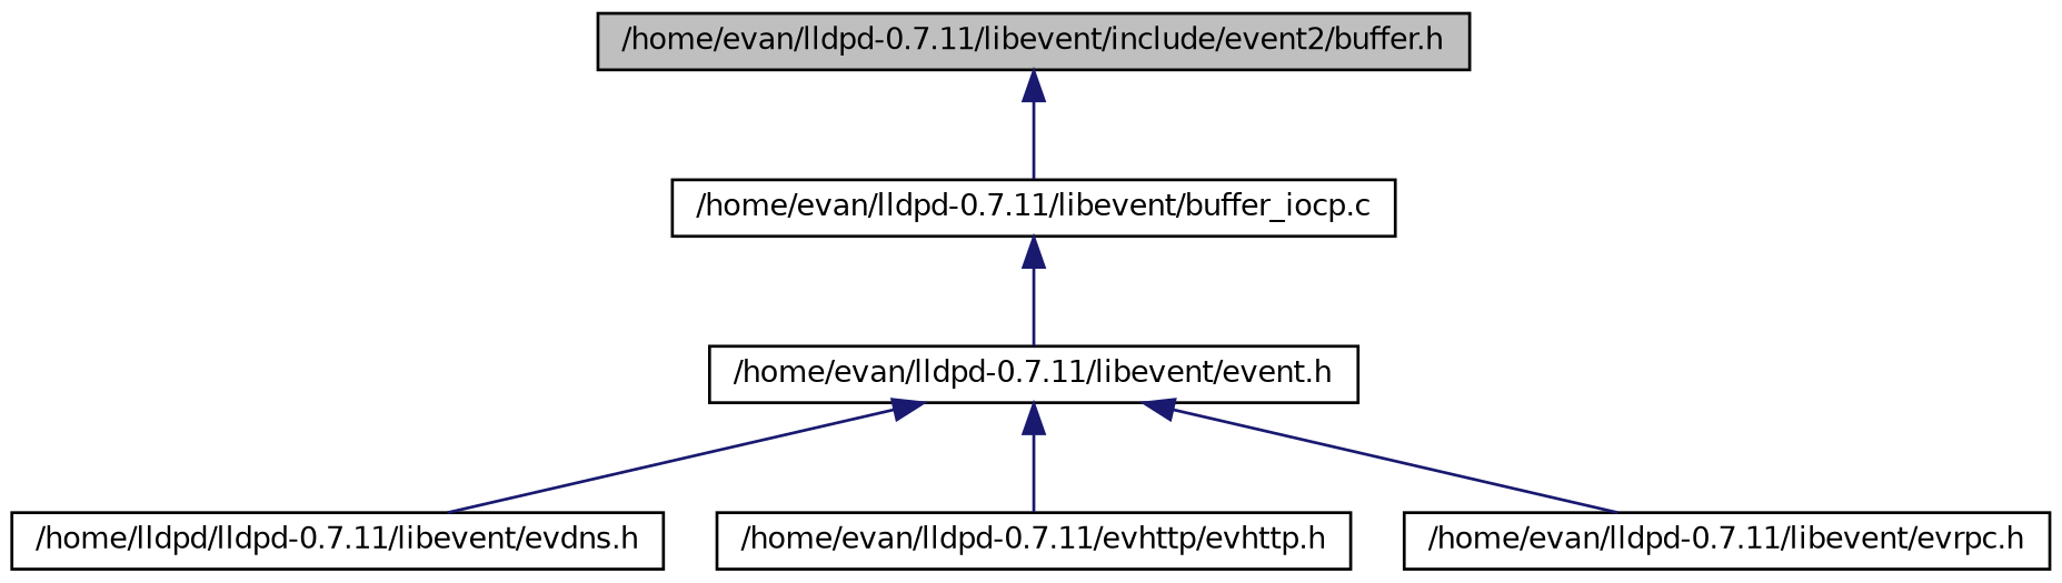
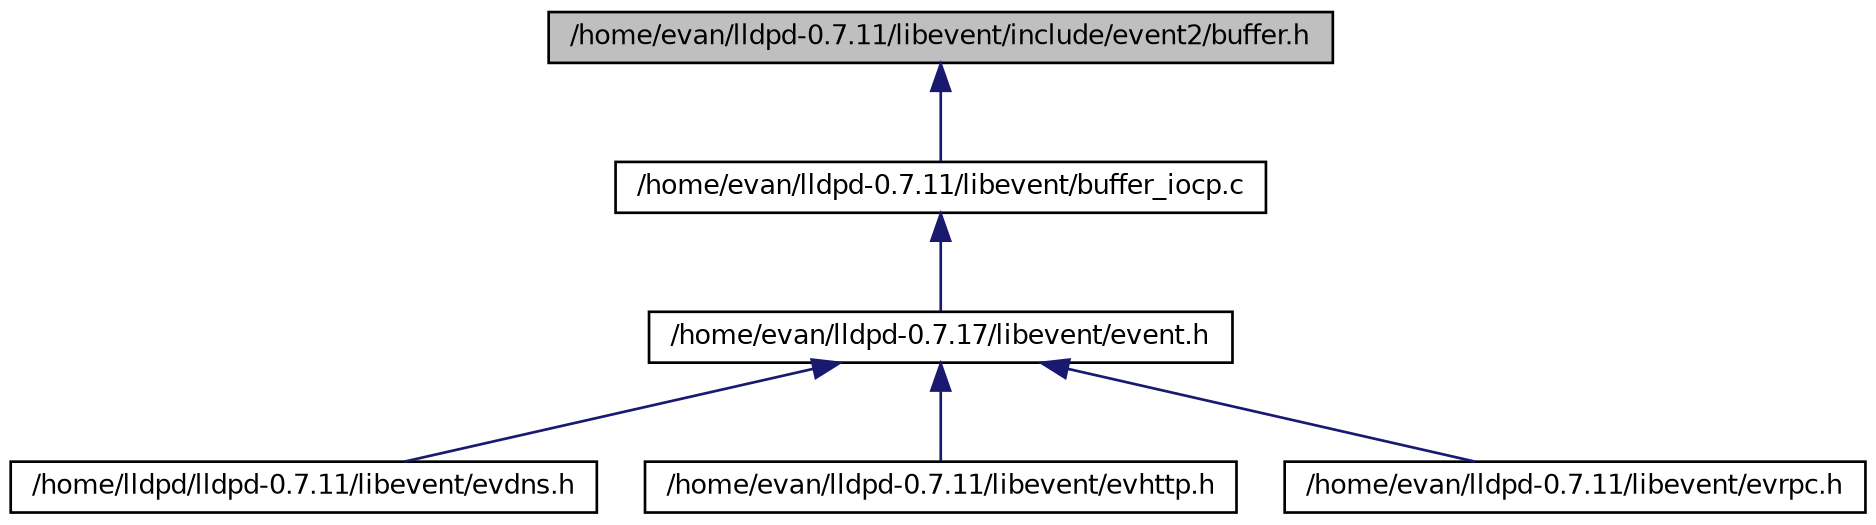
  digraph {
    node [color=black fillcolor=white fontname=Helvetica fontsize=10 shape=record style=filled]
    edge [color=midnightblue dir=back fontname=Helvetica fontsize=10 labelfontname=Helvetica labelfontsize=10 style=solid]
    n1 [fillcolor=grey75 fontcolor=black height=0.2 label="/home/evan/lldpd-0.7.11/libevent/include/event2/buffer.h" width=0.4]
    n2 [height=0.2 label="/home/evan/lldpd-0.7.11/libevent/buffer_iocp.c" width=0.4]
-   n3 [height=0.2 label="/home/evan/lldpd-0.7.11/libevent/event.h" width=0.4]
+   n3 [height=0.2 label="/home/evan/lldpd-0.7.17/libevent/event.h" width=0.4]
    n4 [height=0.2 label="/home/lldpd/lldpd-0.7.11/libevent/evdns.h" width=0.4]
-   n5 [height=0.2 label="/home/evan/lldpd-0.7.11/evhttp/evhttp.h" width=0.4]
+   n5 [height=0.2 label="/home/evan/lldpd-0.7.11/libevent/evhttp.h" width=0.4]
    n6 [height=0.2 label="/home/evan/lldpd-0.7.11/libevent/evrpc.h" width=0.4]
    n1 -> n2
    n2 -> n3
    n3 -> n4
    n3 -> n5
    n3 -> n6
  }
